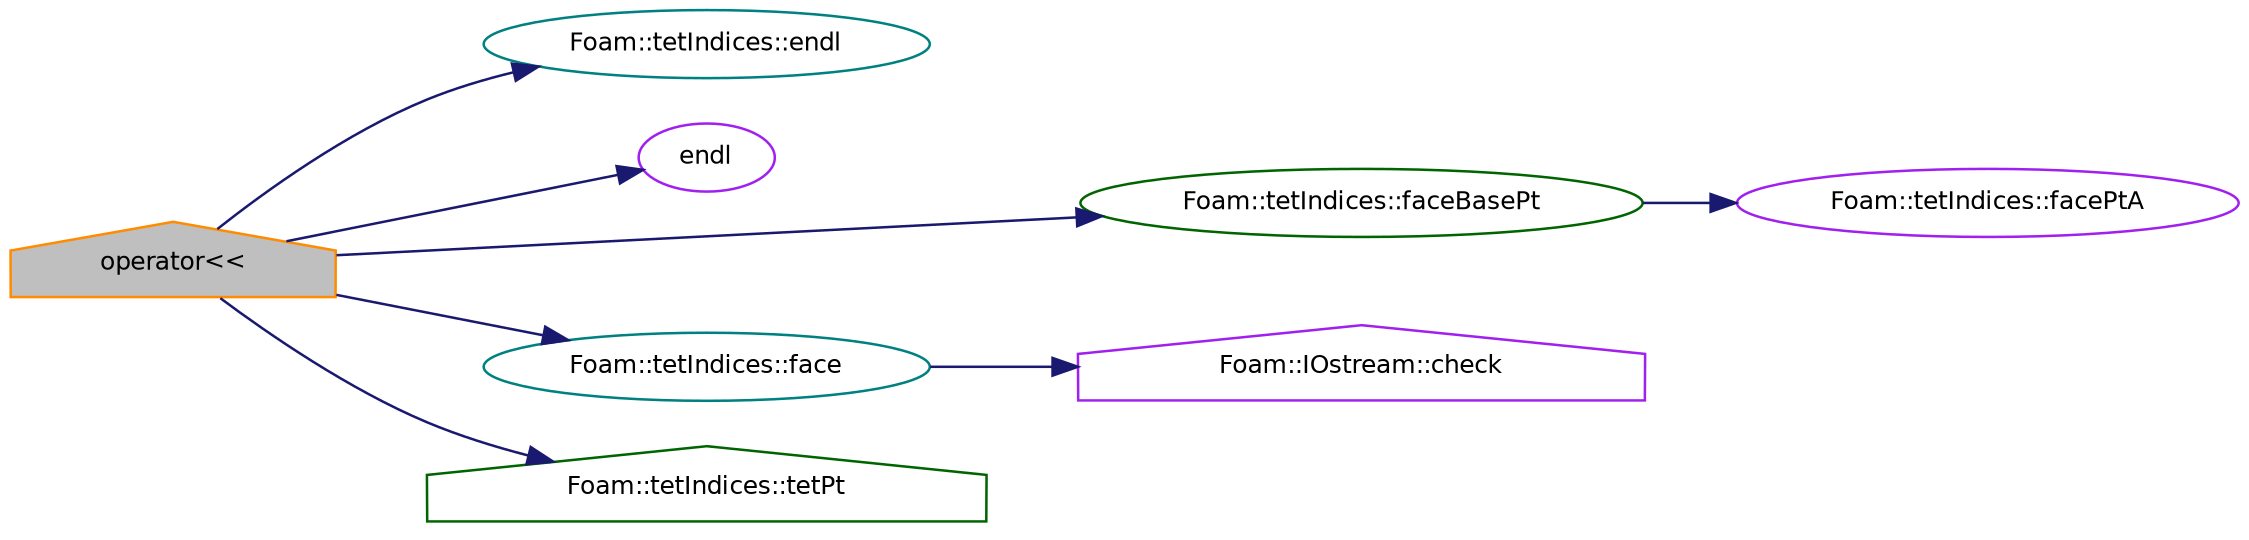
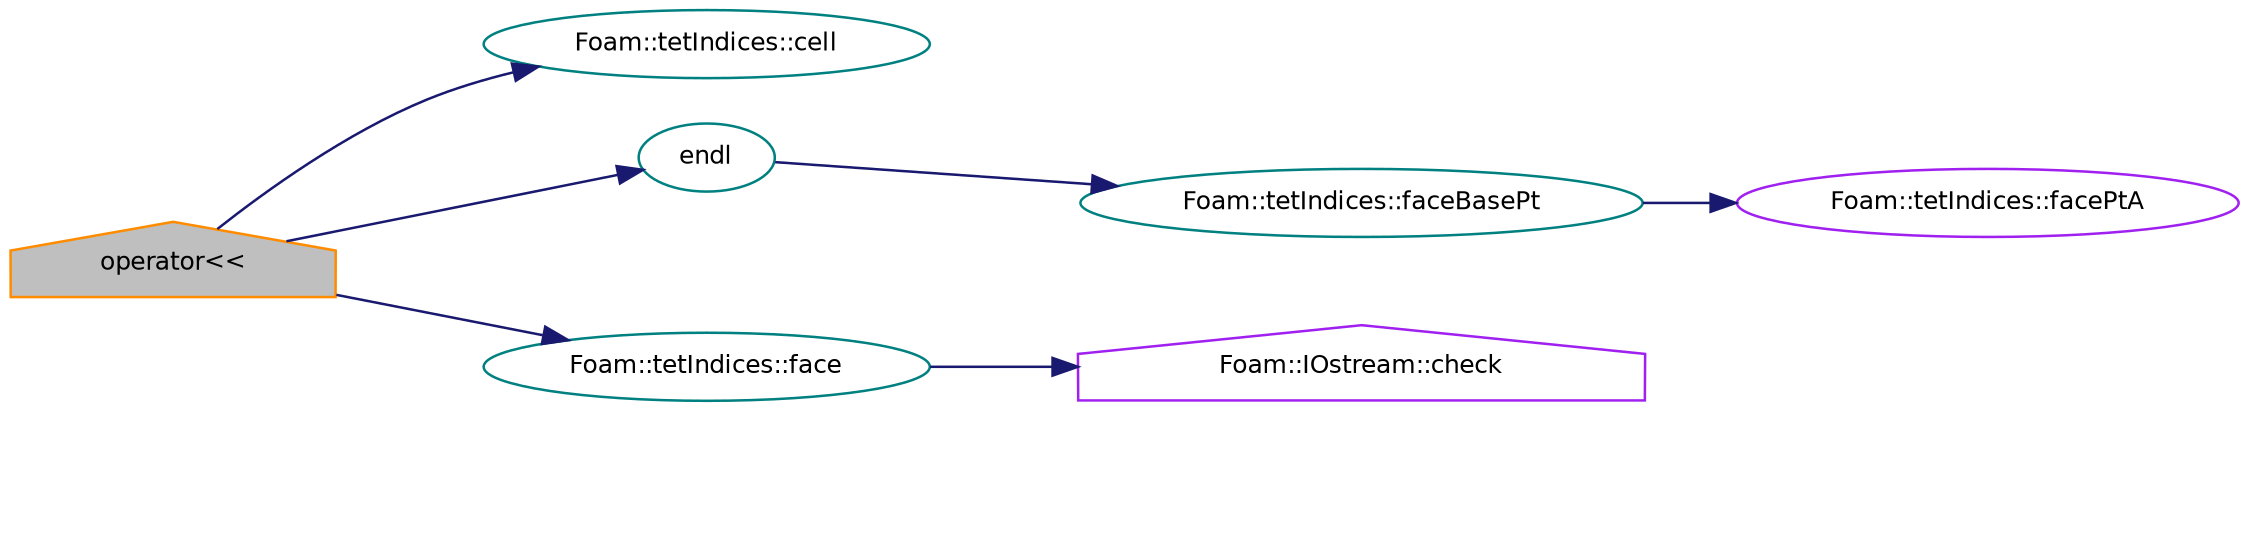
  digraph {
    rankdir=LR
    node [color=teal fontname=Helvetica fontsize=10 shape=ellipse]
    edge [color=midnightblue fontname=Helvetica fontsize=10 labelfontname=Helvetica labelfontsize=10 style=solid]
    n1 [color=darkorange fillcolor=grey75 fontcolor=black height=0.2 label="operator\<\<" shape=house style=filled width=0.4]
-   n2 [height=0.2 label="Foam::tetIndices::endl" width=0.4]
-   n3 [color=purple height=0.2 label=endl width=0.4]
+   n2 [height=0.2 label="Foam::tetIndices::cell" width=0.4]
+   n3 [height=0.2 label=endl width=0.4]
    n4 [height=0.2 label="Foam::tetIndices::face" width=0.4]
-   n5 [color=darkgreen height=0.2 label="Foam::tetIndices::faceBasePt" width=0.4]
-   n6 [color=darkgreen height=0.2 label="Foam::tetIndices::tetPt" shape=house width=0.4]
+   n5 [height=0.2 label="Foam::tetIndices::faceBasePt" width=0.4]
    n7 [color=purple height=0.2 label="Foam::IOstream::check" shape=house width=0.4]
    n8 [color=purple height=0.2 label="Foam::tetIndices::facePtA" width=0.4]
    n1 -> n2
    n1 -> n3
    n1 -> n4
-   n1 -> n5
-   n1 -> n6
+   n3 -> n5
    n4 -> n7
    n5 -> n8
  }
